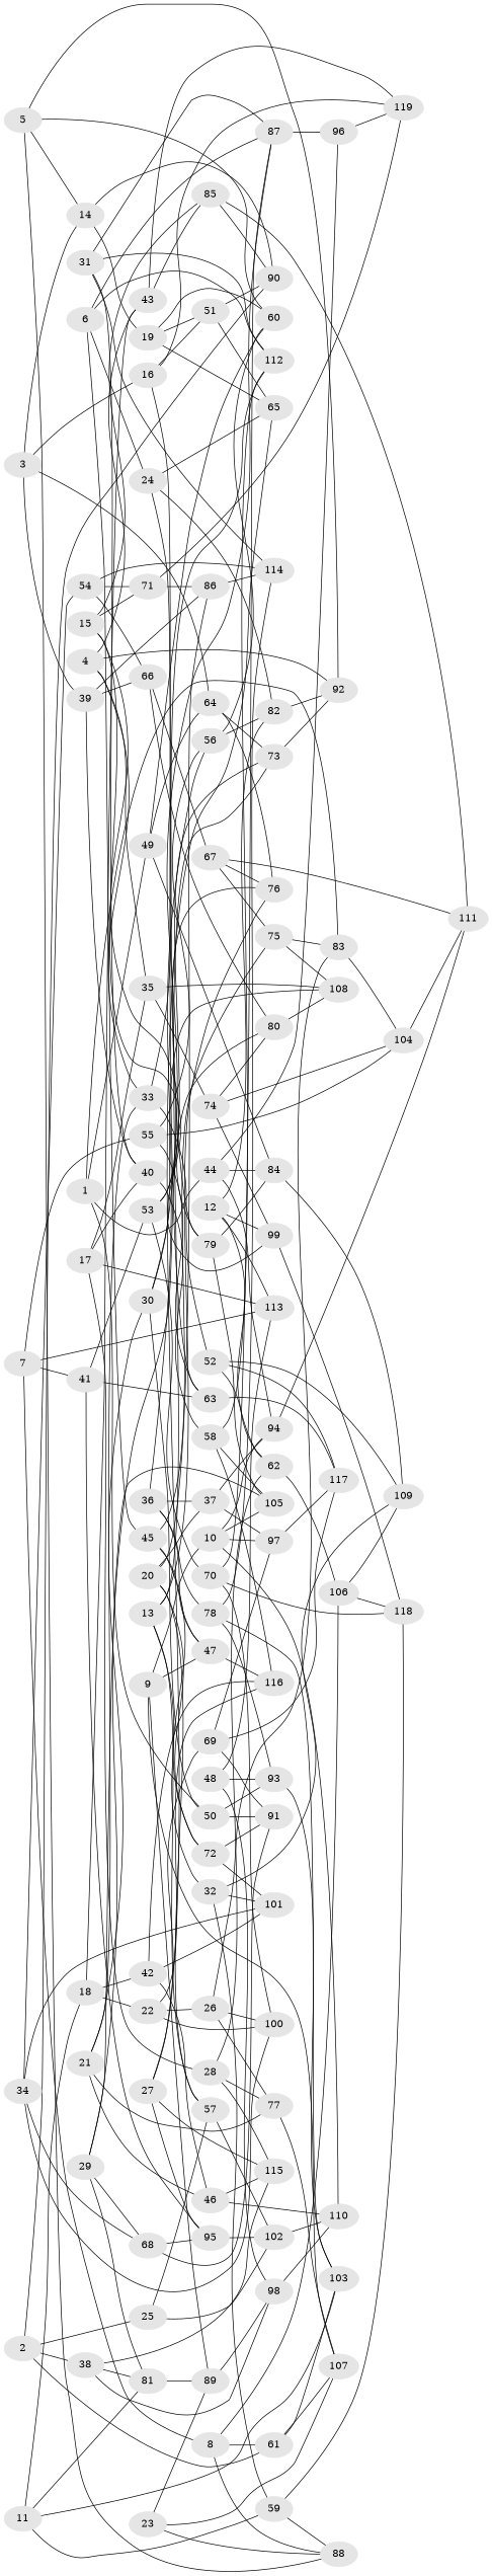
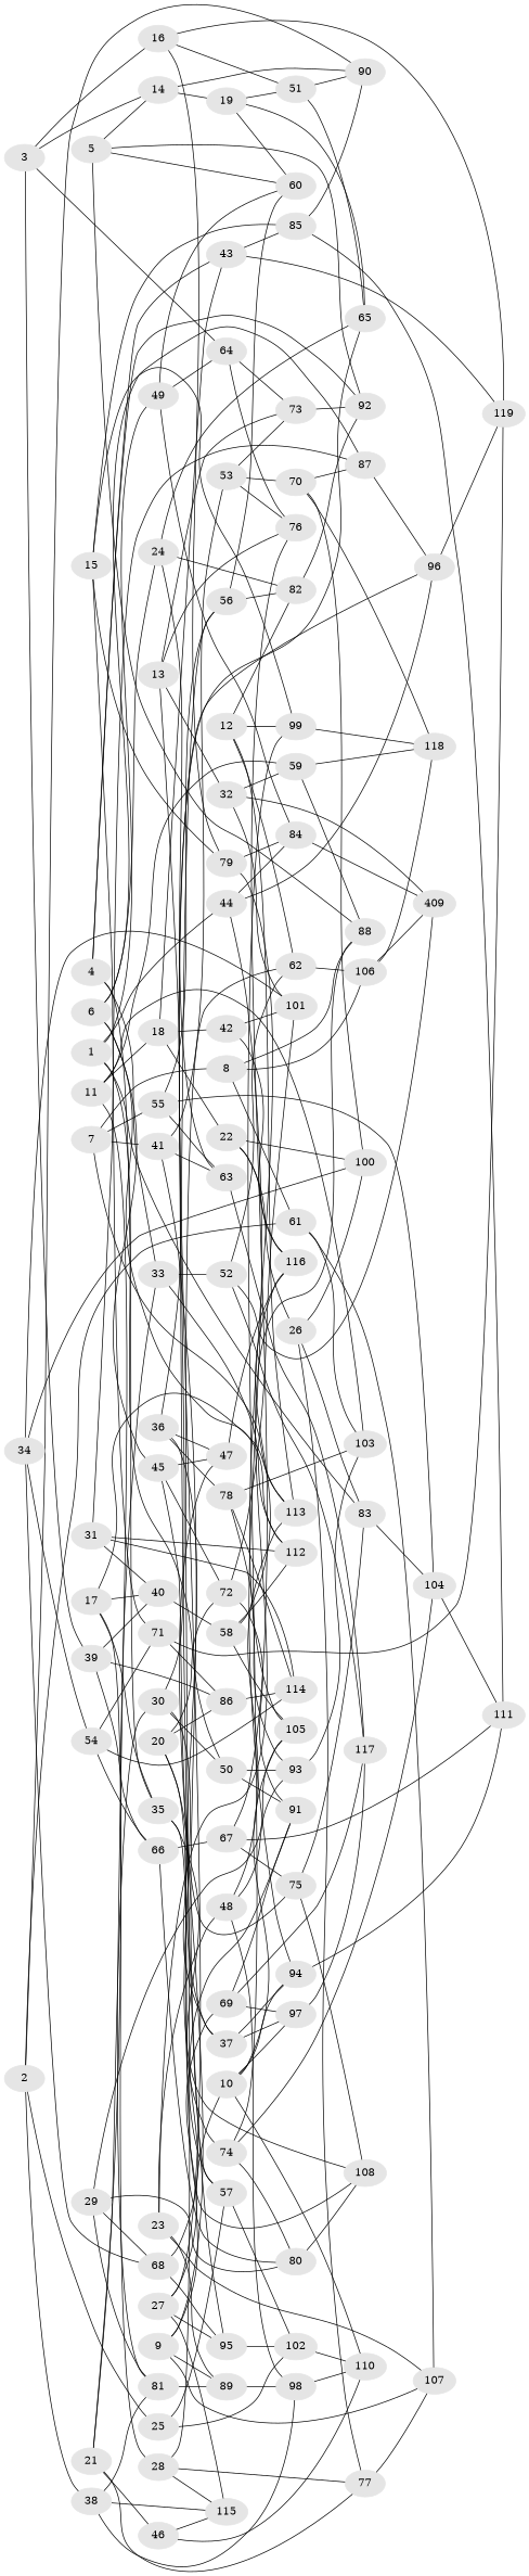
  graph {
    rankdir=LR
    node [color=gray90 style=filled]
    1
    44
    49
    50
    83
    94
    96
    84
    64
    60
    93
    91
    104
    2
    25
    38
    61
    90
    57
    102
    81
    115
    98
    107
    103
    3
    14
    16
    39
    19
    79
    51
    119
    40
    86
    66
    73
    76
    4
    33
    35
    43
    92
    112
    52
    108
    74
    85
    5
    88
    6
    24
    45
    87
    82
    65
    63
    47
    72
    75
    7
    8
    41
    55
    113
    106
    95
    53
    56
-   109
+   109 [label=409]
    118
    9
    10
    89
    97
    105
    110
    116
    117
    11
    18
    59
    22
    42
    12
    62
    99
    13
    32
    101
    15
    71
    111
    17
    28
    77
    58
    26
    100
    46
    20
    37
    114
    21
    30
    23
    48
    27
    69
    29
    68
    80
    31
    34
    54
    36
    78
    67
    70
    1 -- 44
    1 -- 49
    1 -- 50
    1 -- 83
    44 -- 94
    44 -- 96
    44 -- 84
    49 -- 84
    49 -- 64
    49 -- 60
    50 -- 93
    50 -- 91
    83 -- 104
    94 -- 111
    96 -- 119
    84 -- 109
    64 -- 73
    64 -- 76
    93 -- 103
    104 -- 111
    2 -- 25
    2 -- 38
    2 -- 61
    2 -- 90
    25 -- 57
    25 -- 102
    38 -- 81
    38 -- 115
    38 -- 98
    61 -- 107
    61 -- 103
    57 -- 102
    102 -- 110
    81 -- 89
    98 -- 110
    3 -- 64
    3 -- 14
    3 -- 16
    3 -- 39
    14 -- 90
    14 -- 19
    16 -- 79
    16 -- 51
    16 -- 119
    39 -- 40
    39 -- 86
    39 -- 66
    19 -- 60
    19 -- 51
    19 -- 65
    79 -- 84
    79 -- 105
    51 -- 90
    51 -- 65
    40 -- 58
    86 -- 114
    66 -- 80
    66 -- 67
    73 -- 92
    4 -- 33
    4 -- 35
    4 -- 43
    4 -- 92
    33 -- 112
    33 -- 52
    35 -- 108
    35 -- 74
    43 -- 119
    43 -- 85
    52 -- 109
    52 -- 117
    52 -- 62
    74 -- 104
    74 -- 99
    74 -- 80
    85 -- 90
    85 -- 111
    5 -- 60
    5 -- 14
    5 -- 92
    5 -- 88
    6 -- 112
    6 -- 24
    6 -- 45
    6 -- 87
    24 -- 82
    24 -- 65
    24 -- 63
    45 -- 47
    45 -- 72
    45 -- 75
    87 -- 96
    82 -- 92
    63 -- 117
    47 -- 116
    72 -- 91
    72 -- 101
    75 -- 83
    75 -- 108
    7 -- 8
    7 -- 41
    7 -- 55
    7 -- 113
    8 -- 61
    8 -- 88
    8 -- 106
    41 -- 63
    41 -- 95
    41 -- 53
    55 -- 104
    55 -- 63
    55 -- 56
    106 -- 109
    106 -- 118
    95 -- 102
    53 -- 73
    53 -- 76
    53 -- 70
    56 -- 60
    56 -- 82
    9 -- 107
    9 -- 47
    9 -- 10
    9 -- 89
    10 -- 94
    10 -- 97
    10 -- 105
    10 -- 110
    89 -- 98
    97 -- 117
    11 -- 81
    11 -- 103
    11 -- 18
    11 -- 59
    18 -- 43
    18 -- 22
    18 -- 42
    59 -- 88
    59 -- 118
    22 -- 116
    22 -- 26
    22 -- 100
    42 -- 116
    42 -- 101
-   42 -- 46
    12 -- 82
    12 -- 113
    12 -- 62
    12 -- 99
    62 -- 106
    99 -- 118
    13 -- 57
    13 -- 73
    13 -- 76
    13 -- 32
    32 -- 109
    32 -- 59
    32 -- 101
    15 -- 79
    15 -- 85
    15 -- 99
    15 -- 71
    71 -- 119
    71 -- 86
    17 -- 40
    17 -- 35
    17 -- 113
    17 -- 28
    28 -- 115
    28 -- 62
    28 -- 77
    77 -- 107
    58 -- 112
    58 -- 105
    58 -- 116
    26 -- 83
    26 -- 77
    26 -- 100
    46 -- 115
    46 -- 110
    20 -- 57
    20 -- 86
    20 -- 72
    20 -- 37
    37 -- 94
    37 -- 97
    21 -- 33
    21 -- 77
    21 -- 46
    21 -- 30
    30 -- 50
-   30 -- 87
+   30 -- 96
    30 -- 108
    23 -- 107
    23 -- 88
    23 -- 89
+   23 -- 48
    48 -- 93
    48 -- 98
    48 -- 113
    27 -- 115
    27 -- 65
    27 -- 95
    27 -- 69
    69 -- 91
    69 -- 97
    69 -- 117
    29 -- 81
    29 -- 105
    29 -- 68
    29 -- 80
    68 -- 91
    68 -- 95
    80 -- 108
    31 -- 40
    31 -- 112
    31 -- 87
    31 -- 114
    34 -- 101
    34 -- 100
    34 -- 68
    34 -- 54
    54 -- 66
    54 -- 71
    54 -- 114
    36 -- 47
    36 -- 56
    36 -- 37
    36 -- 78
    78 -- 93
    78 -- 103
    78 -- 114
    67 -- 76
    67 -- 75
    67 -- 111
    70 -- 87
    70 -- 118
    70 -- 100
  }
